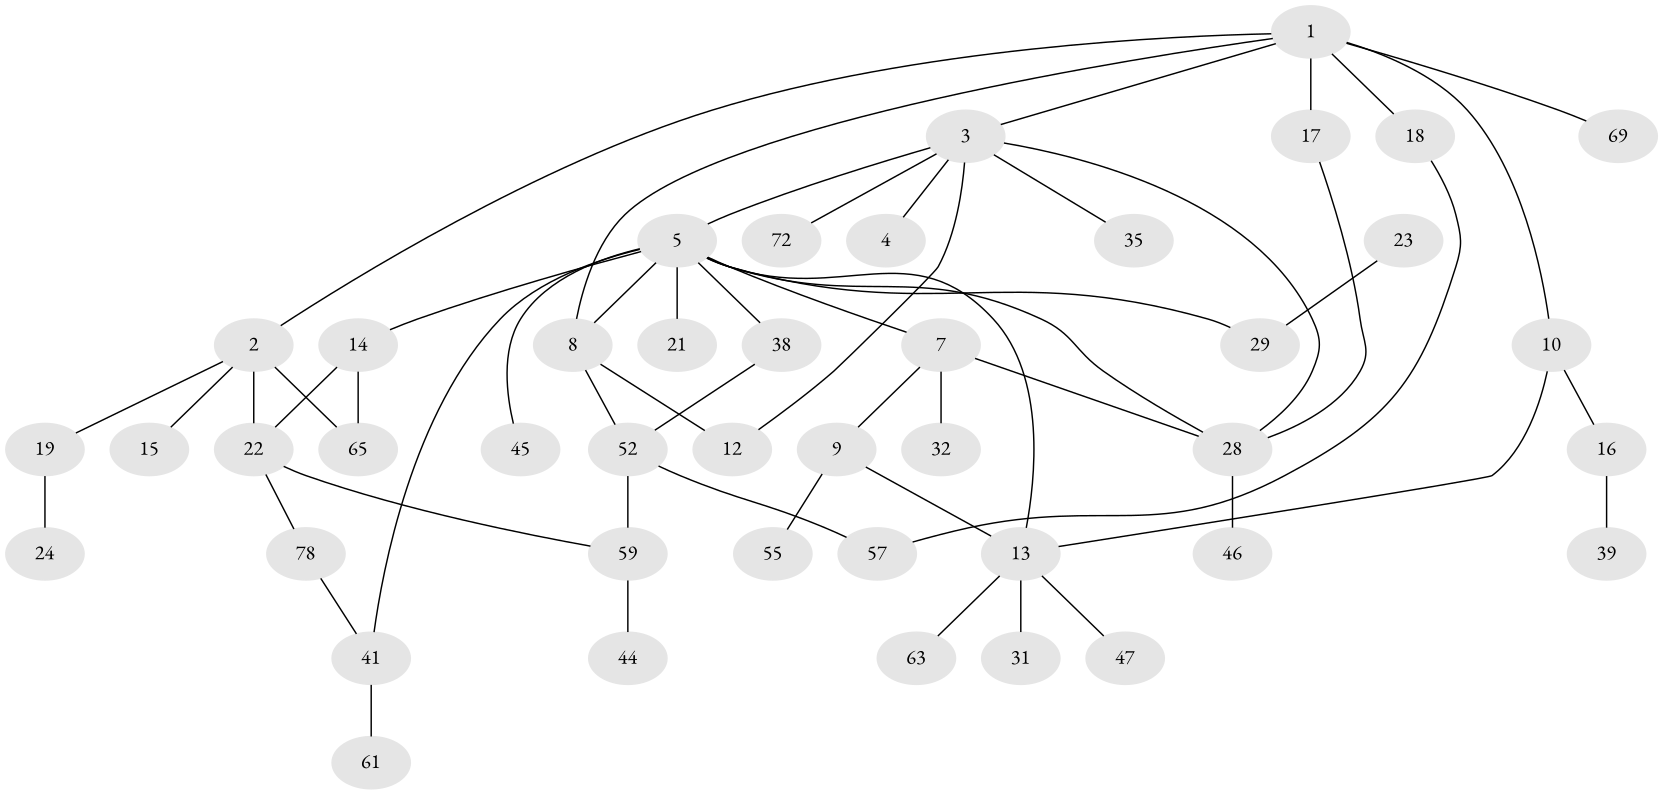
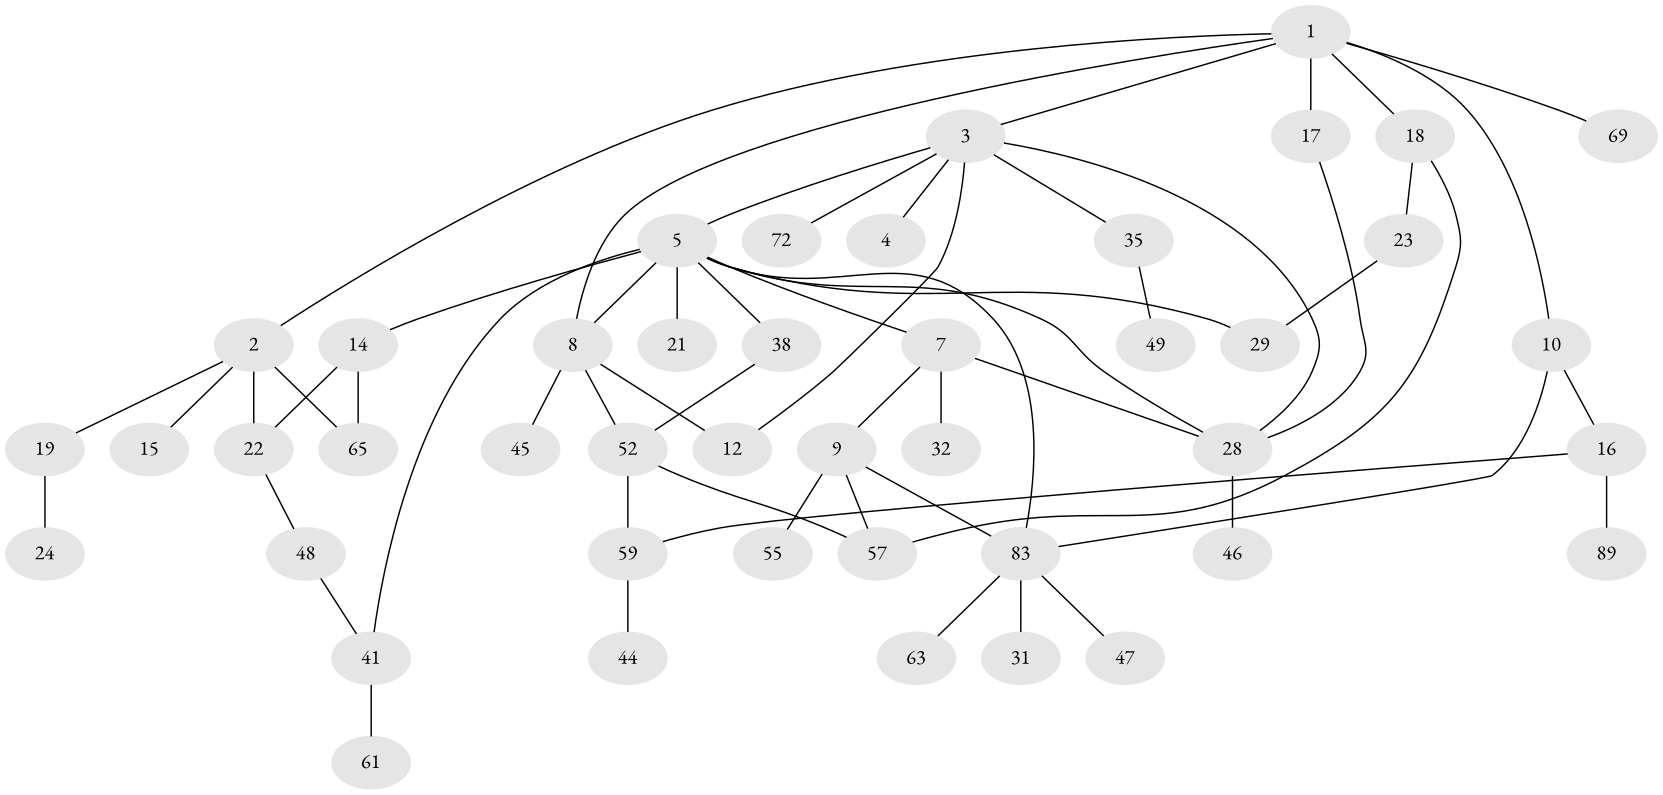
  graph {
    fontname="EB Garamond"
    node [color=gray90 fontname="EB Garamond" style=filled]
    edge [fontname="EB Garamond"]
    1 [super="+34"]
    2 [super="+11"]
    3 [super="+26"]
    8
    10 [super="+51"]
    17
    18
    69
    15 [super="+60"]
    19 [super="+23"]
    22 [super="+37"]
    65 [super="+70"]
    72
    4 [super="+66"]
    5 [super="+6"]
    12 [super="+43"]
    28 [super="+42"]
    35 [super="+40"]
    52 [super="+56"]
-   13 [super="+25"]
+   13 [super="+25" label=83]
    16 [super="+62"]
    57 [super="+58"]
    n23 [label=23 super="+33"]
    24
-   48 [label=78]
+   48
    7 [super="+30"]
    14 [super="+27"]
    21
    29
    38 [super="+53"]
    41 [super="+46"]
    45 [super="+67"]
    n33 [label=46]
+   49 [super="+71"]
    9 [super="+68"]
    32
    31
    47 [super="+54"]
    63
    61
    55
    59
-   39
+   39 [label=89]
    44 [super="+50"]
    1 -- 2
    1 -- 3
    1 -- 8
    1 -- 10
    1 -- 17
    1 -- 18
    1 -- 69
    2 -- 15
    2 -- 19
    2 -- 22
    2 -- 65
    3 -- 72
    3 -- 4
    3 -- 5
    3 -- 12
    3 -- 28
    3 -- 35
    8 -- 12
    8 -- 52
    10 -- 13
    10 -- 16
    17 -- 28
    18 -- 57
+   18 -- n23
    19 -- 24
    22 -- 48
    5 -- 8
    5 -- 28
    5 -- 13
    5 -- 7
    5 -- 14
    5 -- 21
    5 -- 29
    5 -- 38
    5 -- 41
-   5 -- 45
+   8 -- 45
    28 -- n33
+   35 -- 49
    52 -- 57
    52 -- 59
    13 -- 31
    13 -- 47
    13 -- 63
-   22 -- 59
+   16 -- 59
    16 -- 39
    n23 -- 29
    48 -- 41
    7 -- 28
    7 -- 9
    7 -- 32
    14 -- 22
    14 -- 65
    38 -- 52
    41 -- 61
    9 -- 13
+   9 -- 57
    9 -- 55
    59 -- 44
  }
